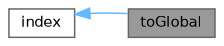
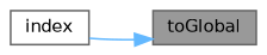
  digraph {
    rankdir=RL
    node [fontname=Helvetica fontsize=10 shape=box style=filled]
    n1 [color=gray40 fillcolor=grey60 fontcolor=black height=0.2 label=toGlobal width=0.4]
    n2 [color=grey40 fillcolor=white height=0.2 label=index width=0.4]
-   n2 -> n1 [color=steelblue1 dir=back fontname=Helvetica fontsize=10 labelfontname=Helvetica labelfontsize=10 style=solid]
+   n1 -> n2 [color=steelblue1 dir=back fontname=Helvetica fontsize=10 labelfontname=Helvetica labelfontsize=10 style=solid]
  }
